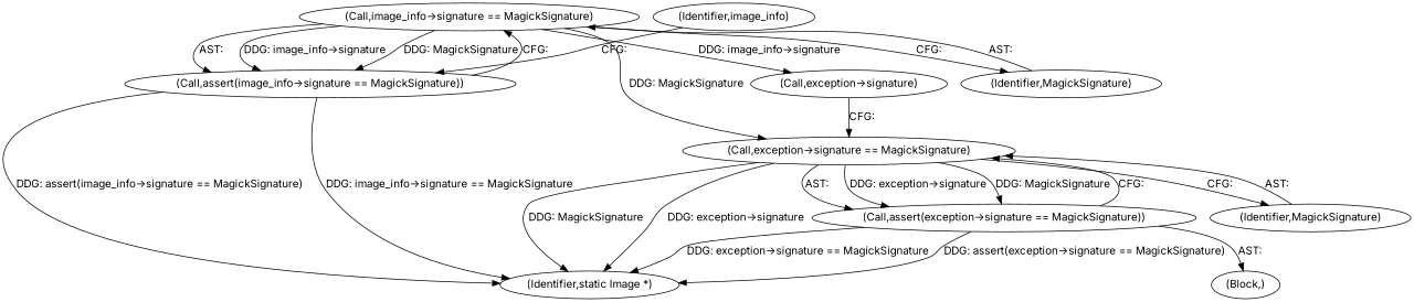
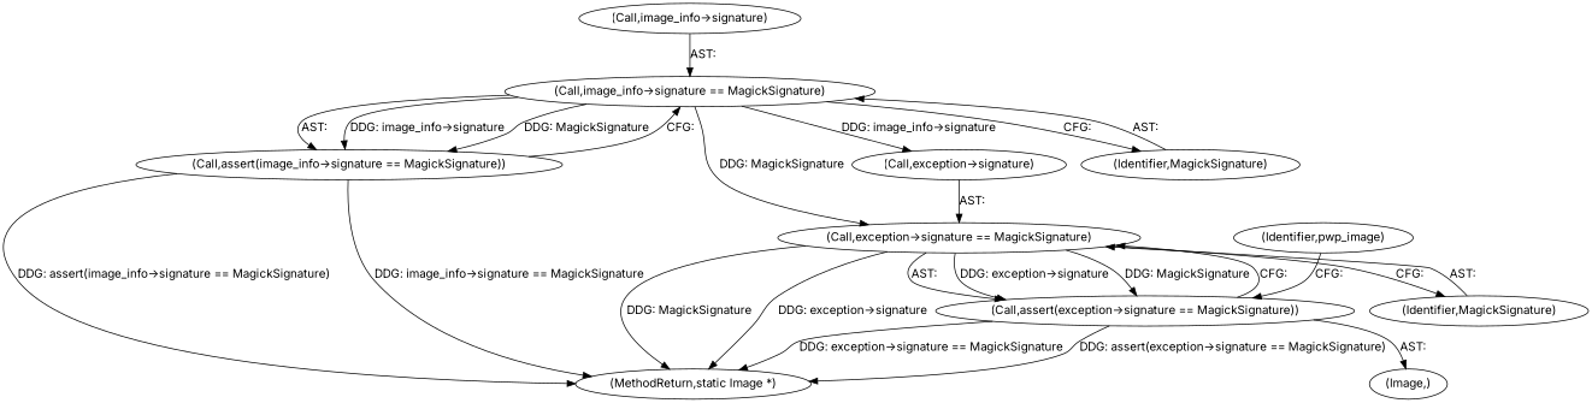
  digraph {
    fontname=Inter
    node [fontname=Inter]
    edge [fontname=Inter]
    n1 [label="(Call,image_info->signature == MagickSignature)"]
    n2 [label="(Call,assert(image_info->signature == MagickSignature))"]
    n3 [label="(Call,exception->signature == MagickSignature)"]
    n4 [label="(Identifier,MagickSignature)"]
    n5 [label="(Call,exception->signature)"]
-   n6 [label="(Identifier,static Image *)"]
+   n6 [label="(MethodReturn,static Image *)"]
    n7 [label="(Call,assert(exception->signature == MagickSignature))"]
    n8 [label="(Identifier,MagickSignature)"]
-   n9 [label="(Block,)"]
-   n12 [label="(Identifier,image_info)"]
+   n9 [label="(Image,)"]
+   n10 [label="(Call,image_info->signature)"]
+   n11 [label="(Identifier,pwp_image)"]
    n1 -> n2 [label="AST: "]
    n1 -> n2 [label="DDG: image_info->signature"]
    n1 -> n2 [label="DDG: MagickSignature"]
    n1 -> n3 [label="DDG: MagickSignature"]
    n1 -> n4 [label="CFG: "]
    n1 -> n5 [label="DDG: image_info->signature"]
    n2 -> n1 [label="CFG: "]
    n2 -> n6 [label="DDG: assert(image_info->signature == MagickSignature)"]
    n2 -> n6 [label="DDG: image_info->signature == MagickSignature"]
    n3 -> n6 [label="DDG: MagickSignature"]
    n3 -> n6 [label="DDG: exception->signature"]
    n3 -> n7 [label="AST: "]
    n3 -> n7 [label="DDG: exception->signature"]
    n3 -> n7 [label="DDG: MagickSignature"]
    n3 -> n8 [label="CFG: "]
    n4 -> n1 [label="AST: "]
-   n5 -> n3 [label="CFG: "]
+   n5 -> n3 [label="AST: "]
    n7 -> n3 [label="CFG: "]
    n7 -> n6 [label="DDG: exception->signature == MagickSignature"]
    n7 -> n6 [label="DDG: assert(exception->signature == MagickSignature)"]
    n7 -> n9 [label="AST: "]
    n8 -> n3 [label="AST: "]
-   n12 -> n2 [label="CFG: "]
+   n10 -> n1 [label="AST: "]
+   n11 -> n7 [label="CFG: "]
  }
